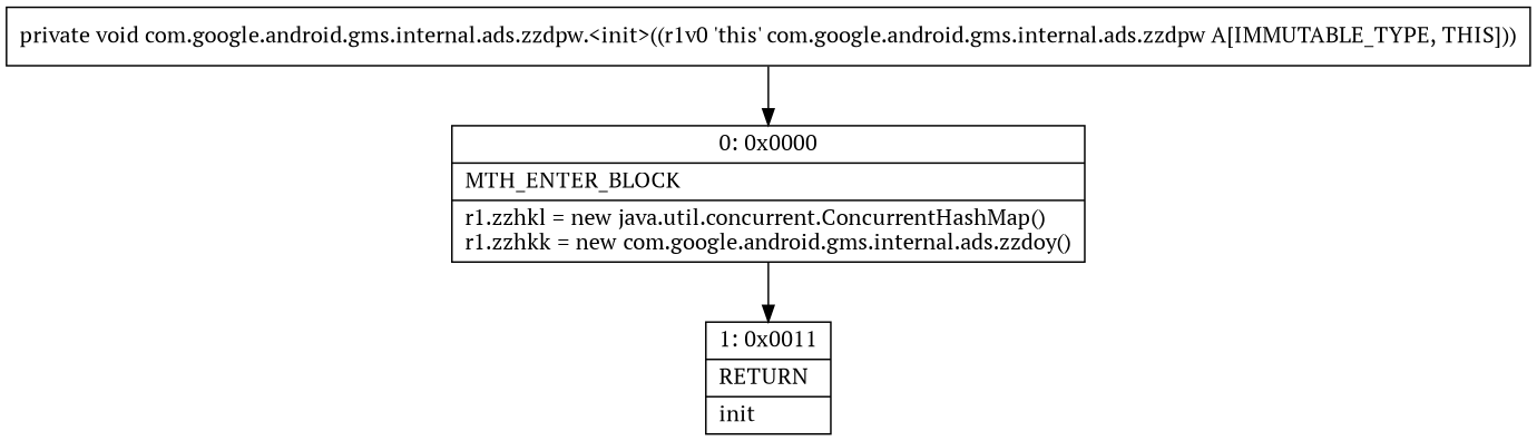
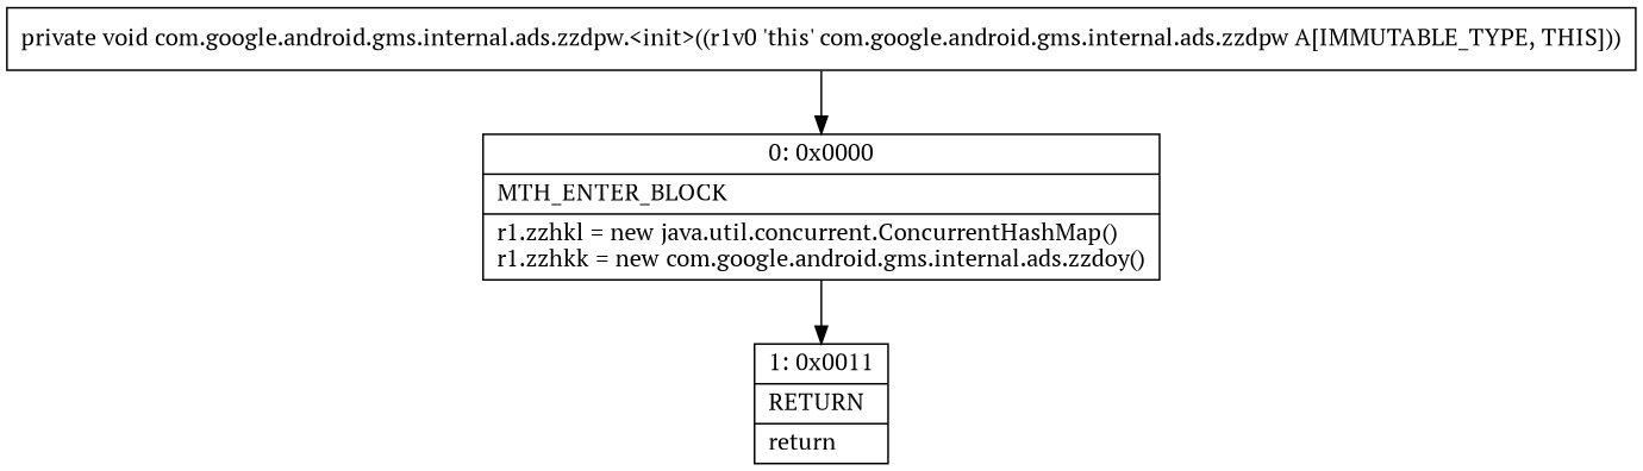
  digraph {
    fontname="PT Serif"
    node [shape=record fontname="PT Serif"]
    edge [fontname="PT Serif"]
    n1 [label="{0\:\ 0x0000|MTH_ENTER_BLOCK\l|r1.zzhkl = new java.util.concurrent.ConcurrentHashMap()\lr1.zzhkk = new com.google.android.gms.internal.ads.zzdoy()\l}"]
-   n2 [label="{1\:\ 0x0011|RETURN\l|init\l}"]
+   n2 [label="{1\:\ 0x0011|RETURN\l|return\l}"]
    n3 [label="{private void com.google.android.gms.internal.ads.zzdpw.\<init\>((r1v0 'this' com.google.android.gms.internal.ads.zzdpw A[IMMUTABLE_TYPE, THIS])) }"]
    n1 -> n2
    n3 -> n1
  }
